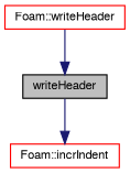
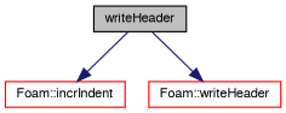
  digraph {
    rankdir=TB
    node [color=red fontname=FreeSans fontsize=10 shape=record]
    edge [color=midnightblue fontname=FreeSans fontsize=10 labelfontname=FreeSans labelfontsize=10 style=solid]
    n1 [color=black fillcolor=grey75 fontcolor=black height=0.2 label=writeHeader style=filled width=0.4]
    n2 [height=0.2 label="Foam::incrIndent" width=0.4]
    n3 [height=0.2 label="Foam::writeHeader" width=0.4]
    n1 -> n2
-   n3 -> n1
+   n1 -> n3
  }
